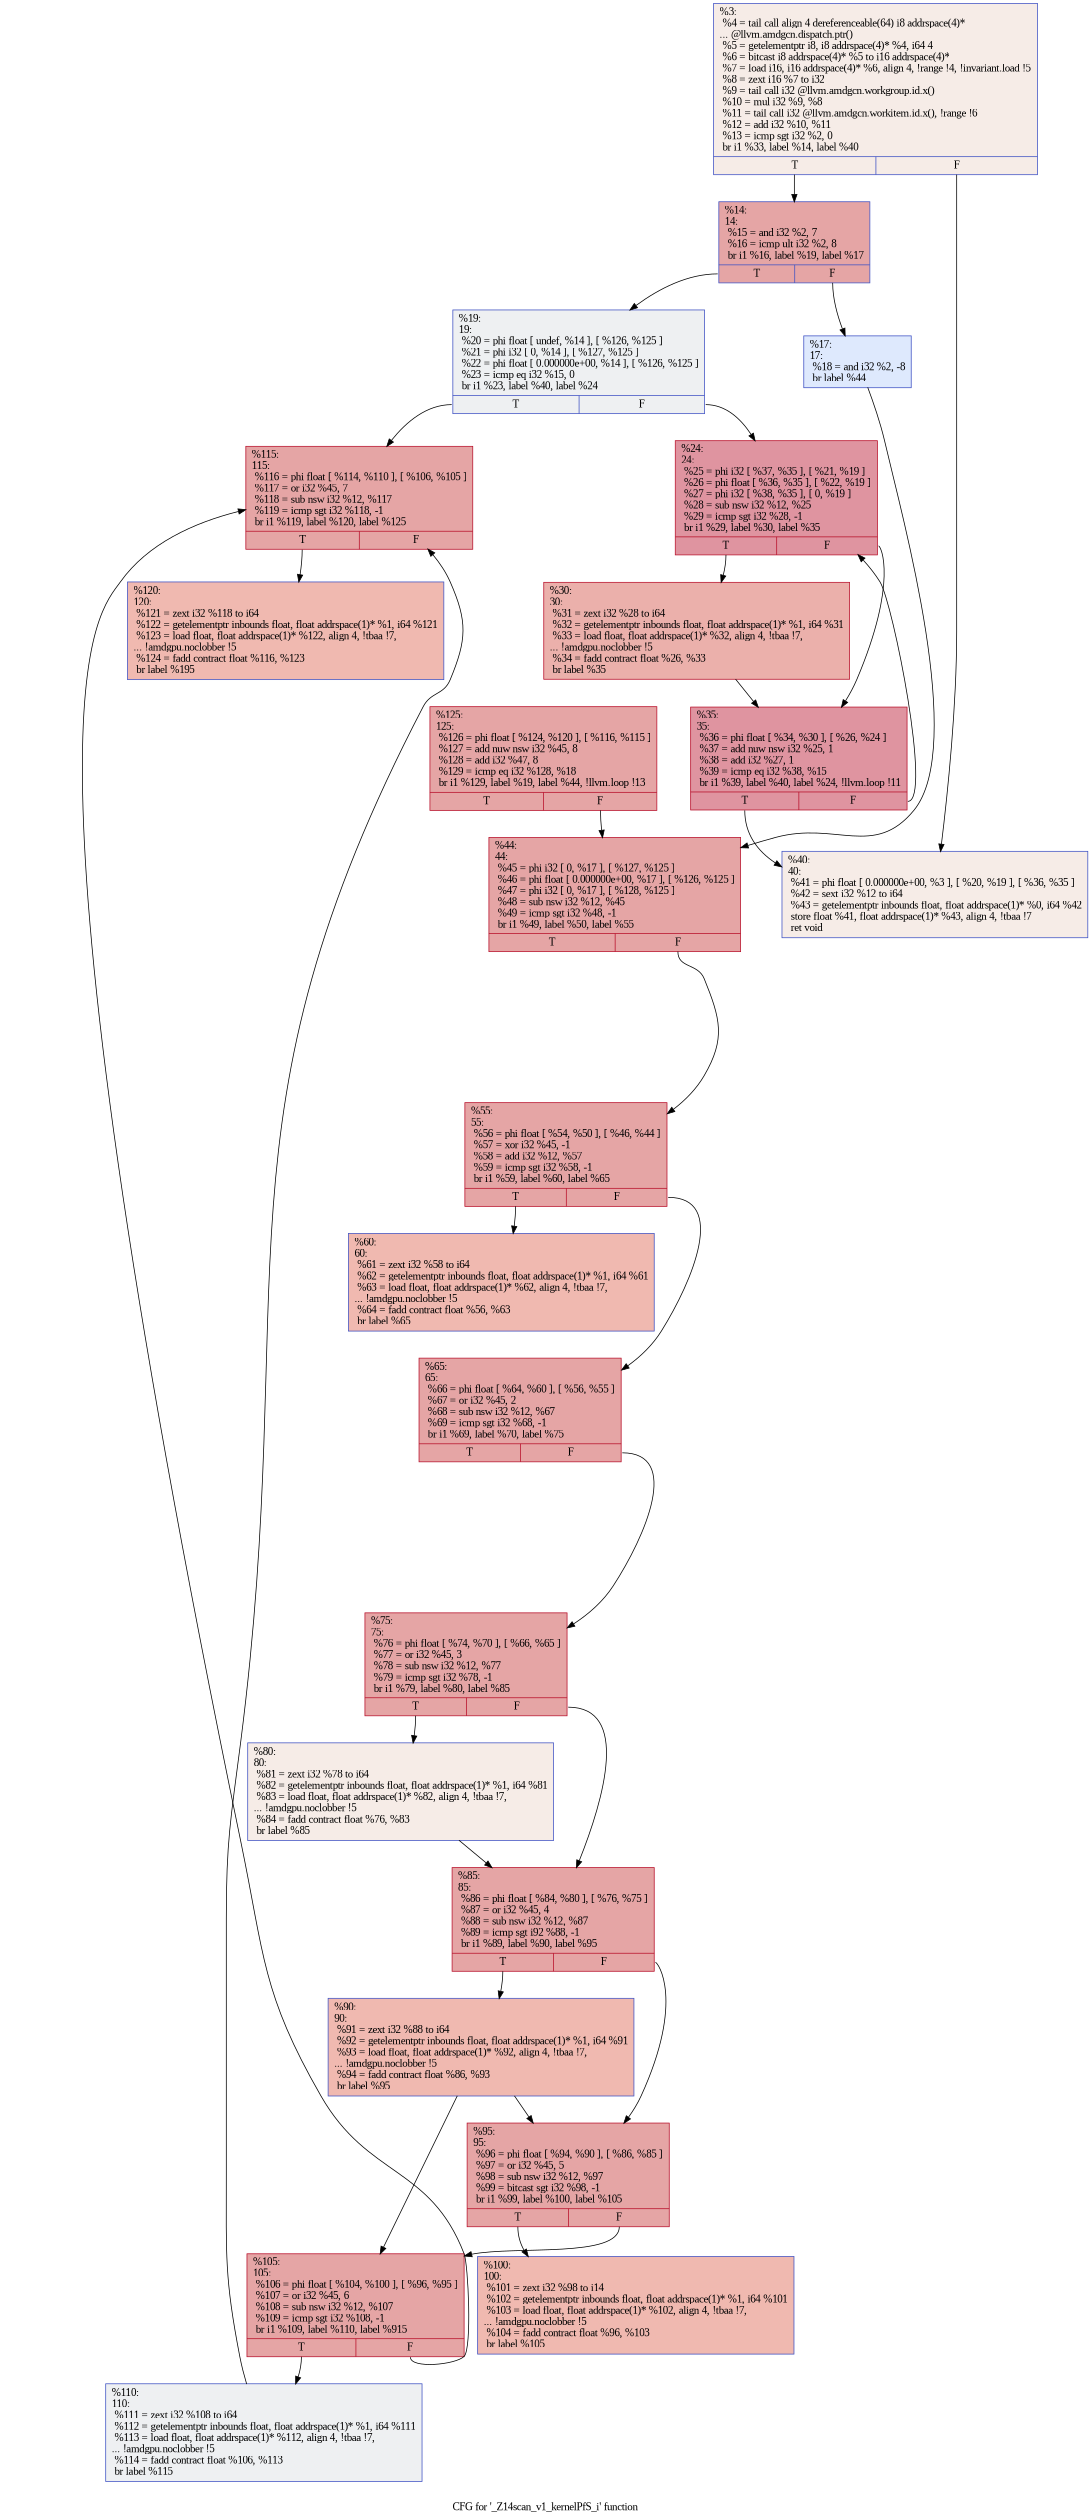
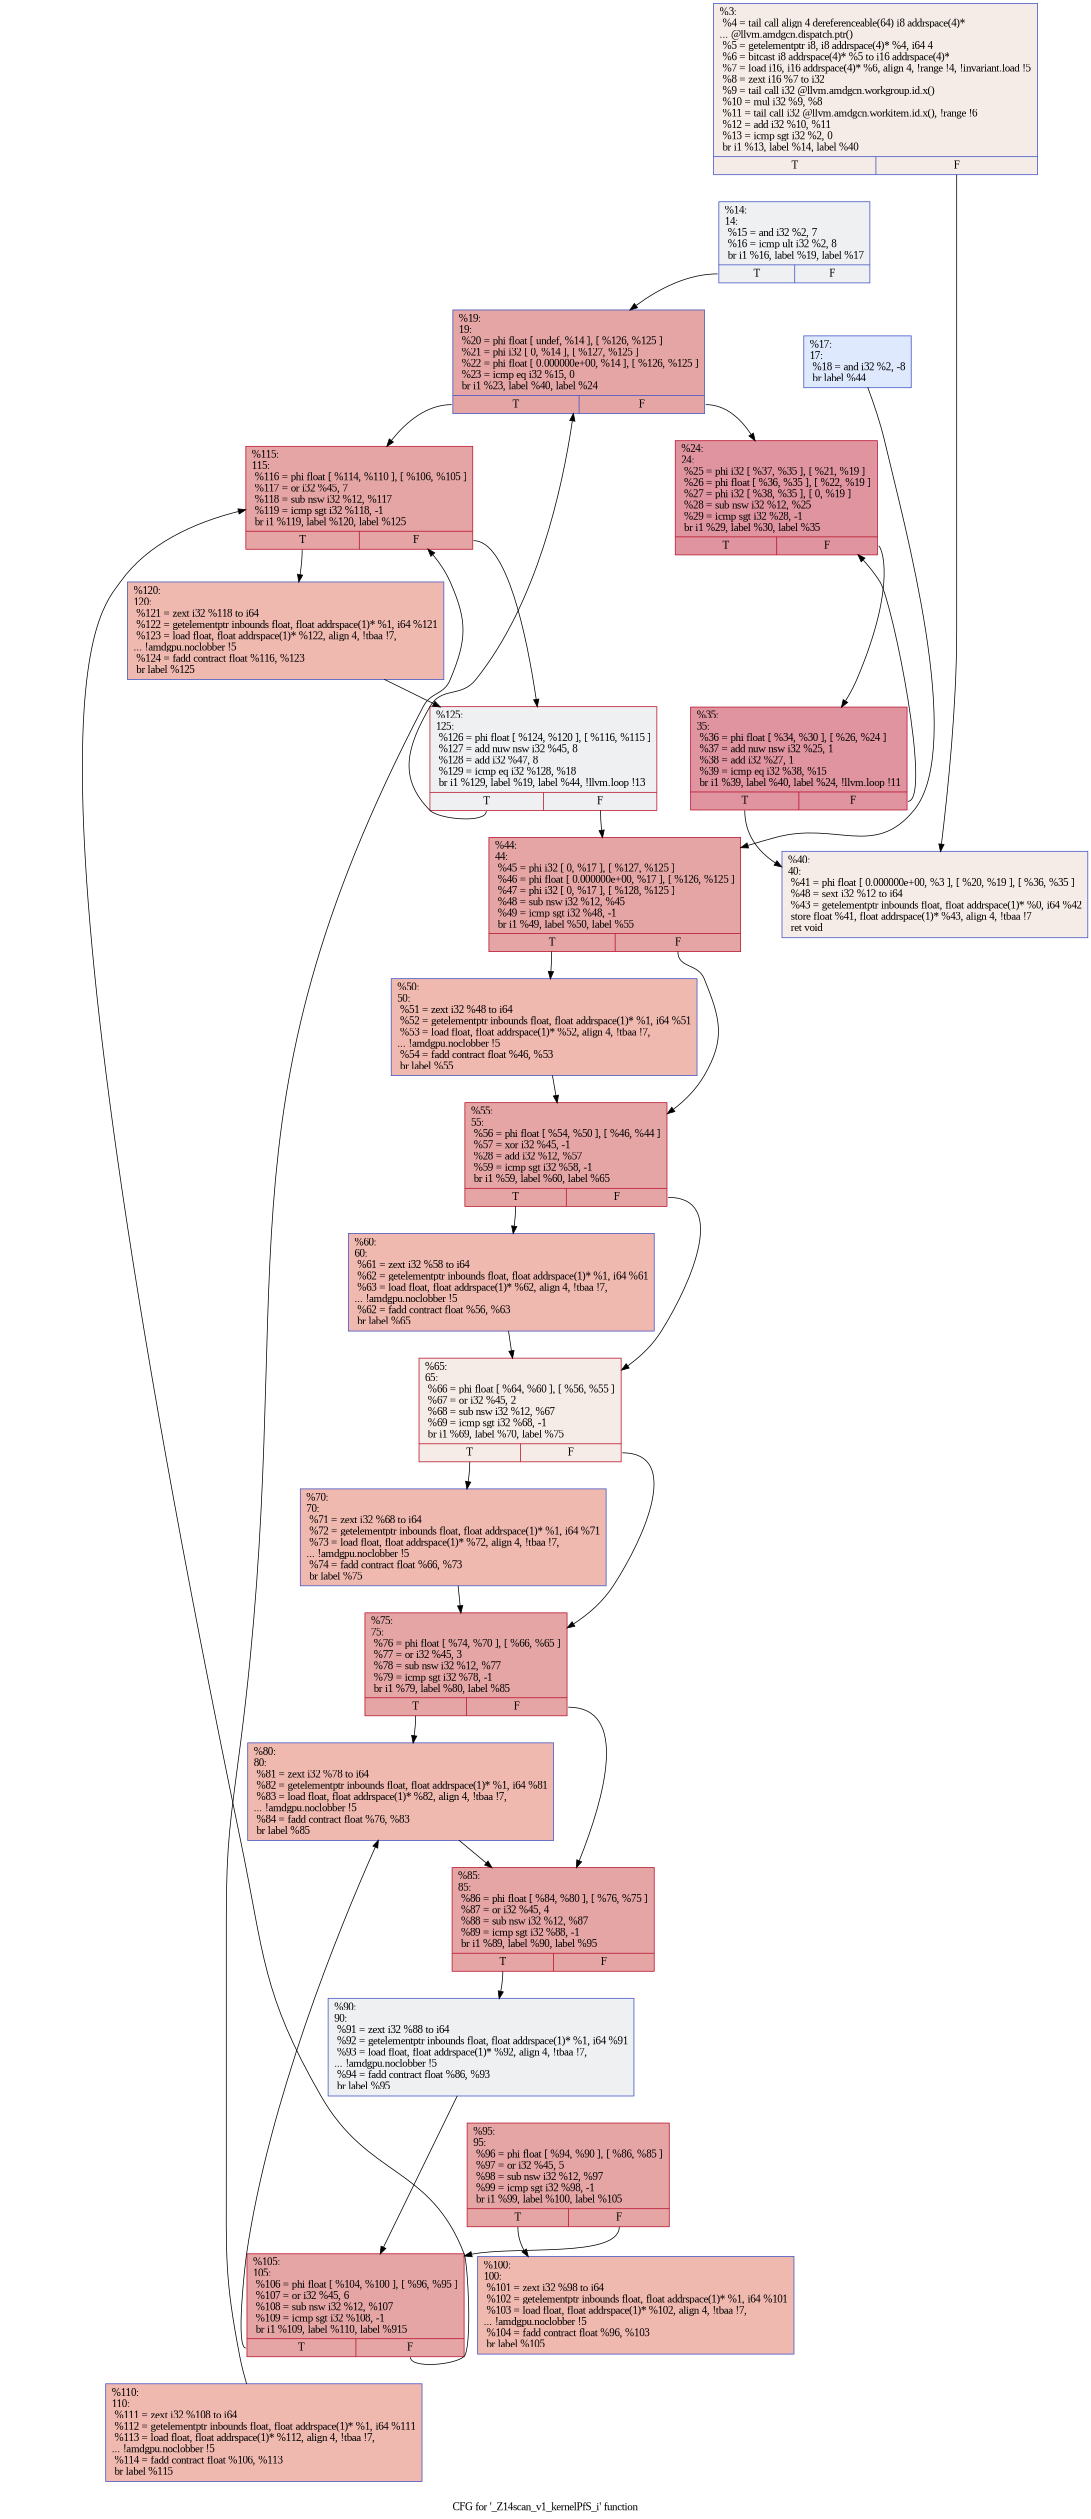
  digraph {
    fontname="Liberation Serif"
    label="CFG for '_Z14scan_v1_kernelPfS_i' function"
    node [color="#3d50c3ff" fillcolor="#c5333470" fontname="Liberation Serif" shape=record style=filled]
    edge [fontname="Liberation Serif" tailport=s0]
-   n1 [fillcolor="#ead5c970" label="{%3:\l  %4 = tail call align 4 dereferenceable(64) i8 addrspace(4)*\l... @llvm.amdgcn.dispatch.ptr()\l  %5 = getelementptr i8, i8 addrspace(4)* %4, i64 4\l  %6 = bitcast i8 addrspace(4)* %5 to i16 addrspace(4)*\l  %7 = load i16, i16 addrspace(4)* %6, align 4, !range !4, !invariant.load !5\l  %8 = zext i16 %7 to i32\l  %9 = tail call i32 @llvm.amdgcn.workgroup.id.x()\l  %10 = mul i32 %9, %8\l  %11 = tail call i32 @llvm.amdgcn.workitem.id.x(), !range !6\l  %12 = add i32 %10, %11\l  %13 = icmp sgt i32 %2, 0\l  br i1 %33, label %14, label %40\l|{<s0>T|<s1>F}}"]
-   n2 [label="{%14:\l14:                                               \l  %15 = and i32 %2, 7\l  %16 = icmp ult i32 %2, 8\l  br i1 %16, label %19, label %17\l|{<s0>T|<s1>F}}"]
-   n3 [fillcolor="#ead5c970" label="{%40:\l40:                                               \l  %41 = phi float [ 0.000000e+00, %3 ], [ %20, %19 ], [ %36, %35 ]\l  %42 = sext i32 %12 to i64\l  %43 = getelementptr inbounds float, float addrspace(1)* %0, i64 %42\l  store float %41, float addrspace(1)* %43, align 4, !tbaa !7\l  ret void\l}"]
-   n4 [fillcolor="#d9dce170" label="{%19:\l19:                                               \l  %20 = phi float [ undef, %14 ], [ %126, %125 ]\l  %21 = phi i32 [ 0, %14 ], [ %127, %125 ]\l  %22 = phi float [ 0.000000e+00, %14 ], [ %126, %125 ]\l  %23 = icmp eq i32 %15, 0\l  br i1 %23, label %40, label %24\l|{<s0>T|<s1>F}}"]
+   n1 [fillcolor="#ead5c970" label="{%3:\l  %4 = tail call align 4 dereferenceable(64) i8 addrspace(4)*\l... @llvm.amdgcn.dispatch.ptr()\l  %5 = getelementptr i8, i8 addrspace(4)* %4, i64 4\l  %6 = bitcast i8 addrspace(4)* %5 to i16 addrspace(4)*\l  %7 = load i16, i16 addrspace(4)* %6, align 4, !range !4, !invariant.load !5\l  %8 = zext i16 %7 to i32\l  %9 = tail call i32 @llvm.amdgcn.workgroup.id.x()\l  %10 = mul i32 %9, %8\l  %11 = tail call i32 @llvm.amdgcn.workitem.id.x(), !range !6\l  %12 = add i32 %10, %11\l  %13 = icmp sgt i32 %2, 0\l  br i1 %13, label %14, label %40\l|{<s0>T|<s1>F}}"]
+   n2 [fillcolor="#d9dce170" label="{%14:\l14:                                               \l  %15 = and i32 %2, 7\l  %16 = icmp ult i32 %2, 8\l  br i1 %16, label %19, label %17\l|{<s0>T|<s1>F}}"]
+   n3 [fillcolor="#ead5c970" label="{%40:\l40:                                               \l  %41 = phi float [ 0.000000e+00, %3 ], [ %20, %19 ], [ %36, %35 ]\l  %48 = sext i32 %12 to i64\l  %43 = getelementptr inbounds float, float addrspace(1)* %0, i64 %42\l  store float %41, float addrspace(1)* %43, align 4, !tbaa !7\l  ret void\l}"]
+   n4 [label="{%19:\l19:                                               \l  %20 = phi float [ undef, %14 ], [ %126, %125 ]\l  %21 = phi i32 [ 0, %14 ], [ %127, %125 ]\l  %22 = phi float [ 0.000000e+00, %14 ], [ %126, %125 ]\l  %23 = icmp eq i32 %15, 0\l  br i1 %23, label %40, label %24\l|{<s0>T|<s1>F}}"]
    n5 [fillcolor="#b5cdfa70" label="{%17:\l17:                                               \l  %18 = and i32 %2, -8\l  br label %44\l}"]
    n6 [color="#b70d28ff" fillcolor="#b70d2870" label="{%24:\l24:                                               \l  %25 = phi i32 [ %37, %35 ], [ %21, %19 ]\l  %26 = phi float [ %36, %35 ], [ %22, %19 ]\l  %27 = phi i32 [ %38, %35 ], [ 0, %19 ]\l  %28 = sub nsw i32 %12, %25\l  %29 = icmp sgt i32 %28, -1\l  br i1 %29, label %30, label %35\l|{<s0>T|<s1>F}}"]
    n7 [color="#b70d28ff" label="{%115:\l115:                                              \l  %116 = phi float [ %114, %110 ], [ %106, %105 ]\l  %117 = or i32 %45, 7\l  %118 = sub nsw i32 %12, %117\l  %119 = icmp sgt i32 %118, -1\l  br i1 %119, label %120, label %125\l|{<s0>T|<s1>F}}"]
    n8 [color="#b70d28ff" label="{%44:\l44:                                               \l  %45 = phi i32 [ 0, %17 ], [ %127, %125 ]\l  %46 = phi float [ 0.000000e+00, %17 ], [ %126, %125 ]\l  %47 = phi i32 [ 0, %17 ], [ %128, %125 ]\l  %48 = sub nsw i32 %12, %45\l  %49 = icmp sgt i32 %48, -1\l  br i1 %49, label %50, label %55\l|{<s0>T|<s1>F}}"]
-   n9 [color="#b70d28ff" fillcolor="#d24b4070" label="{%30:\l30:                                               \l  %31 = zext i32 %28 to i64\l  %32 = getelementptr inbounds float, float addrspace(1)* %1, i64 %31\l  %33 = load float, float addrspace(1)* %32, align 4, !tbaa !7,\l... !amdgpu.noclobber !5\l  %34 = fadd contract float %26, %33\l  br label %35\l}"]
    n10 [color="#b70d28ff" fillcolor="#b70d2870" label="{%35:\l35:                                               \l  %36 = phi float [ %34, %30 ], [ %26, %24 ]\l  %37 = add nuw nsw i32 %25, 1\l  %38 = add i32 %27, 1\l  %39 = icmp eq i32 %38, %15\l  br i1 %39, label %40, label %24, !llvm.loop !11\l|{<s0>T|<s1>F}}"]
-   n12 [color="#b70d28ff" label="{%55:\l55:                                               \l  %56 = phi float [ %54, %50 ], [ %46, %44 ]\l  %57 = xor i32 %45, -1\l  %58 = add i32 %12, %57\l  %59 = icmp sgt i32 %58, -1\l  br i1 %59, label %60, label %65\l|{<s0>T|<s1>F}}"]
-   n13 [fillcolor="#de614d70" label="{%60:\l60:                                               \l  %61 = zext i32 %58 to i64\l  %62 = getelementptr inbounds float, float addrspace(1)* %1, i64 %61\l  %63 = load float, float addrspace(1)* %62, align 4, !tbaa !7,\l... !amdgpu.noclobber !5\l  %64 = fadd contract float %56, %63\l  br label %65\l}"]
-   n14 [color="#b70d28ff" label="{%65:\l65:                                               \l  %66 = phi float [ %64, %60 ], [ %56, %55 ]\l  %67 = or i32 %45, 2\l  %68 = sub nsw i32 %12, %67\l  %69 = icmp sgt i32 %68, -1\l  br i1 %69, label %70, label %75\l|{<s0>T|<s1>F}}"]
+   n11 [fillcolor="#de614d70" label="{%50:\l50:                                               \l  %51 = zext i32 %48 to i64\l  %52 = getelementptr inbounds float, float addrspace(1)* %1, i64 %51\l  %53 = load float, float addrspace(1)* %52, align 4, !tbaa !7,\l... !amdgpu.noclobber !5\l  %54 = fadd contract float %46, %53\l  br label %55\l}"]
+   n12 [color="#b70d28ff" label="{%55:\l55:                                               \l  %56 = phi float [ %54, %50 ], [ %46, %44 ]\l  %57 = xor i32 %45, -1\l  %28 = add i32 %12, %57\l  %59 = icmp sgt i32 %58, -1\l  br i1 %59, label %60, label %65\l|{<s0>T|<s1>F}}"]
+   n13 [fillcolor="#de614d70" label="{%60:\l60:                                               \l  %61 = zext i32 %58 to i64\l  %62 = getelementptr inbounds float, float addrspace(1)* %1, i64 %61\l  %63 = load float, float addrspace(1)* %62, align 4, !tbaa !7,\l... !amdgpu.noclobber !5\l  %62 = fadd contract float %56, %63\l  br label %65\l}"]
+   n14 [color="#b70d28ff" fillcolor="#ead5c970" label="{%65:\l65:                                               \l  %66 = phi float [ %64, %60 ], [ %56, %55 ]\l  %67 = or i32 %45, 2\l  %68 = sub nsw i32 %12, %67\l  %69 = icmp sgt i32 %68, -1\l  br i1 %69, label %70, label %75\l|{<s0>T|<s1>F}}"]
+   n15 [fillcolor="#de614d70" label="{%70:\l70:                                               \l  %71 = zext i32 %68 to i64\l  %72 = getelementptr inbounds float, float addrspace(1)* %1, i64 %71\l  %73 = load float, float addrspace(1)* %72, align 4, !tbaa !7,\l... !amdgpu.noclobber !5\l  %74 = fadd contract float %66, %73\l  br label %75\l}"]
    n16 [color="#b70d28ff" label="{%75:\l75:                                               \l  %76 = phi float [ %74, %70 ], [ %66, %65 ]\l  %77 = or i32 %45, 3\l  %78 = sub nsw i32 %12, %77\l  %79 = icmp sgt i32 %78, -1\l  br i1 %79, label %80, label %85\l|{<s0>T|<s1>F}}"]
-   n17 [fillcolor="#ead5c970" label="{%80:\l80:                                               \l  %81 = zext i32 %78 to i64\l  %82 = getelementptr inbounds float, float addrspace(1)* %1, i64 %81\l  %83 = load float, float addrspace(1)* %82, align 4, !tbaa !7,\l... !amdgpu.noclobber !5\l  %84 = fadd contract float %76, %83\l  br label %85\l}"]
-   n18 [color="#b70d28ff" label="{%85:\l85:                                               \l  %86 = phi float [ %84, %80 ], [ %76, %75 ]\l  %87 = or i32 %45, 4\l  %88 = sub nsw i32 %12, %87\l  %89 = icmp sgt i92 %88, -1\l  br i1 %89, label %90, label %95\l|{<s0>T|<s1>F}}"]
-   n19 [fillcolor="#de614d70" label="{%90:\l90:                                               \l  %91 = zext i32 %88 to i64\l  %92 = getelementptr inbounds float, float addrspace(1)* %1, i64 %91\l  %93 = load float, float addrspace(1)* %92, align 4, !tbaa !7,\l... !amdgpu.noclobber !5\l  %94 = fadd contract float %86, %93\l  br label %95\l}"]
-   n20 [color="#b70d28ff" label="{%95:\l95:                                               \l  %96 = phi float [ %94, %90 ], [ %86, %85 ]\l  %97 = or i32 %45, 5\l  %98 = sub nsw i32 %12, %97\l  %99 = bitcast sgt i32 %98, -1\l  br i1 %99, label %100, label %105\l|{<s0>T|<s1>F}}"]
+   n17 [fillcolor="#de614d70" label="{%80:\l80:                                               \l  %81 = zext i32 %78 to i64\l  %82 = getelementptr inbounds float, float addrspace(1)* %1, i64 %81\l  %83 = load float, float addrspace(1)* %82, align 4, !tbaa !7,\l... !amdgpu.noclobber !5\l  %84 = fadd contract float %76, %83\l  br label %85\l}"]
+   n18 [color="#b70d28ff" label="{%85:\l85:                                               \l  %86 = phi float [ %84, %80 ], [ %76, %75 ]\l  %87 = or i32 %45, 4\l  %88 = sub nsw i32 %12, %87\l  %89 = icmp sgt i32 %88, -1\l  br i1 %89, label %90, label %95\l|{<s0>T|<s1>F}}"]
+   n19 [fillcolor="#d9dce170" label="{%90:\l90:                                               \l  %91 = zext i32 %88 to i64\l  %92 = getelementptr inbounds float, float addrspace(1)* %1, i64 %91\l  %93 = load float, float addrspace(1)* %92, align 4, !tbaa !7,\l... !amdgpu.noclobber !5\l  %94 = fadd contract float %86, %93\l  br label %95\l}"]
+   n20 [color="#b70d28ff" label="{%95:\l95:                                               \l  %96 = phi float [ %94, %90 ], [ %86, %85 ]\l  %97 = or i32 %45, 5\l  %98 = sub nsw i32 %12, %97\l  %99 = icmp sgt i32 %98, -1\l  br i1 %99, label %100, label %105\l|{<s0>T|<s1>F}}"]
    n21 [color="#b70d28ff" label="{%105:\l105:                                              \l  %106 = phi float [ %104, %100 ], [ %96, %95 ]\l  %107 = or i32 %45, 6\l  %108 = sub nsw i32 %12, %107\l  %109 = icmp sgt i32 %108, -1\l  br i1 %109, label %110, label %915\l|{<s0>T|<s1>F}}"]
-   n22 [fillcolor="#de614d70" label="{%100:\l100:                                              \l  %101 = zext i32 %98 to i14\l  %102 = getelementptr inbounds float, float addrspace(1)* %1, i64 %101\l  %103 = load float, float addrspace(1)* %102, align 4, !tbaa !7,\l... !amdgpu.noclobber !5\l  %104 = fadd contract float %96, %103\l  br label %105\l}"]
-   n23 [fillcolor="#d9dce170" label="{%110:\l110:                                              \l  %111 = zext i32 %108 to i64\l  %112 = getelementptr inbounds float, float addrspace(1)* %1, i64 %111\l  %113 = load float, float addrspace(1)* %112, align 4, !tbaa !7,\l... !amdgpu.noclobber !5\l  %114 = fadd contract float %106, %113\l  br label %115\l}"]
-   n24 [fillcolor="#de614d70" label="{%120:\l120:                                              \l  %121 = zext i32 %118 to i64\l  %122 = getelementptr inbounds float, float addrspace(1)* %1, i64 %121\l  %123 = load float, float addrspace(1)* %122, align 4, !tbaa !7,\l... !amdgpu.noclobber !5\l  %124 = fadd contract float %116, %123\l  br label %195\l}"]
-   n25 [color="#b70d28ff" label="{%125:\l125:                                              \l  %126 = phi float [ %124, %120 ], [ %116, %115 ]\l  %127 = add nuw nsw i32 %45, 8\l  %128 = add i32 %47, 8\l  %129 = icmp eq i32 %128, %18\l  br i1 %129, label %19, label %44, !llvm.loop !13\l|{<s0>T|<s1>F}}"]
-   n1 -> n2
+   n22 [fillcolor="#de614d70" label="{%100:\l100:                                              \l  %101 = zext i32 %98 to i64\l  %102 = getelementptr inbounds float, float addrspace(1)* %1, i64 %101\l  %103 = load float, float addrspace(1)* %102, align 4, !tbaa !7,\l... !amdgpu.noclobber !5\l  %104 = fadd contract float %96, %103\l  br label %105\l}"]
+   n23 [fillcolor="#de614d70" label="{%110:\l110:                                              \l  %111 = zext i32 %108 to i64\l  %112 = getelementptr inbounds float, float addrspace(1)* %1, i64 %111\l  %113 = load float, float addrspace(1)* %112, align 4, !tbaa !7,\l... !amdgpu.noclobber !5\l  %114 = fadd contract float %106, %113\l  br label %115\l}"]
+   n24 [fillcolor="#de614d70" label="{%120:\l120:                                              \l  %121 = zext i32 %118 to i64\l  %122 = getelementptr inbounds float, float addrspace(1)* %1, i64 %121\l  %123 = load float, float addrspace(1)* %122, align 4, !tbaa !7,\l... !amdgpu.noclobber !5\l  %124 = fadd contract float %116, %123\l  br label %125\l}"]
+   n25 [color="#b70d28ff" fillcolor="#d9dce170" label="{%125:\l125:                                              \l  %126 = phi float [ %124, %120 ], [ %116, %115 ]\l  %127 = add nuw nsw i32 %45, 8\l  %128 = add i32 %47, 8\l  %129 = icmp eq i32 %128, %18\l  br i1 %129, label %19, label %44, !llvm.loop !13\l|{<s0>T|<s1>F}}"]
    n1 -> n3 [tailport=s1]
    n2 -> n4
-   n2 -> n5 [tailport=s1]
    n4 -> n6 [tailport=s1]
    n4 -> n7
    n5 -> n8
-   n6 -> n9
    n6 -> n10 [tailport=s1]
    n7 -> n24
+   n7 -> n25 [tailport=s1]
+   n8 -> n11
    n8 -> n12 [tailport=s1]
-   n9 -> n10
    n10 -> n3
    n10 -> n6 [tailport=s1]
+   n11 -> n12
    n12 -> n13
    n12 -> n14 [tailport=s1]
+   n13 -> n14
+   n14 -> n15
    n14 -> n16 [tailport=s1]
+   n15 -> n16
    n16 -> n17
    n16 -> n18 [tailport=s1]
    n17 -> n18
    n18 -> n19
-   n18 -> n20 [tailport=s1]
-   n19 -> n20
    n19 -> n21
    n20 -> n21 [tailport=s1]
    n20 -> n22
    n21 -> n7 [tailport=s1]
-   n21 -> n23
+   n21 -> n17
    n23 -> n7
+   n24 -> n25
+   n25 -> n4
    n25 -> n8 [tailport=s1]
  }
